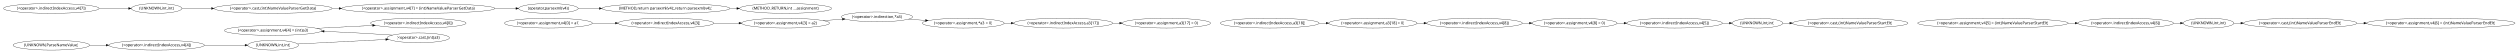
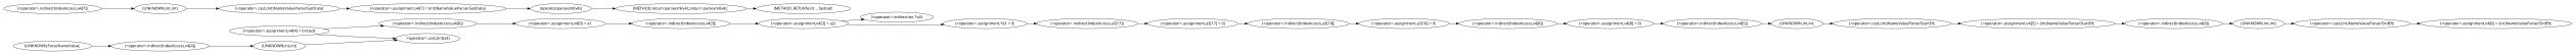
  digraph {
    fontname="Noto Sans"
    rankdir=LR
    node [fontname="Noto Sans"]
    edge [fontname="Noto Sans"]
    n1 [label="(<operator>.assignment,v4[4] = (int)a3)"]
    n2 [label="(<operator>.indirectIndexAccess,v4[0])"]
    n3 [label="(<operator>.assignment,v4[0] = a1)"]
    n4 [label="(<operator>.indirectIndexAccess,v4[4])"]
    n5 [label="(UNKNOWN,int,int)"]
    n6 [label="(<operator>.cast,(int)a3)"]
    n7 [label="(<operator>.indirectIndexAccess,v4[3])"]
    n8 [label="(<operator>.assignment,v4[3] = a2)"]
    n9 [label="(<operator>.indirection,*a3)"]
    n10 [label="(<operator>.assignment,*a3 = 0)"]
    n11 [label="(<operator>.indirectIndexAccess,a3[17])"]
    n12 [label="(<operator>.assignment,a3[17] = 0)"]
    n13 [label="(<operator>.indirectIndexAccess,a3[18])"]
    n14 [label="(<operator>.assignment,a3[18] = 0)"]
    n15 [label="(<operator>.indirectIndexAccess,v4[8])"]
    n16 [label="(<operator>.assignment,v4[8] = 0)"]
    n17 [label="(<operator>.indirectIndexAccess,v4[5])"]
    n18 [label="(UNKNOWN,int,int)"]
    n19 [label="(<operator>.assignment,v4[5] = (int)NameValueParserStartElt)"]
    n20 [label="(<operator>.indirectIndexAccess,v4[6])"]
    n21 [label="(UNKNOWN,int,int)"]
    n22 [label="(<operator>.cast,(int)NameValueParserStartElt)"]
    n23 [label="(<operator>.assignment,v4[6] = (int)NameValueParserEndElt)"]
    n24 [label="(<operator>.indirectIndexAccess,v4[7])"]
    n25 [label="(UNKNOWN,int,int)"]
    n26 [label="(<operator>.cast,(int)NameValueParserEndElt)"]
    n27 [label="(<operator>.assignment,v4[7] = (int)NameValueParserGetData)"]
    n28 [label="(operator,parsexml(v4))"]
    n29 [label="(METHOD,return parsexml(v4);,return parsexml(v4);)"]
    n30 [label="(<operator>.cast,(int)NameValueParserGetData)"]
-   n31 [label="(METHOD_RETURN,int __assignment)"]
+   n31 [label="(METHOD_RETURN,int __fastcall)"]
    n32 [label="(UNKNOWN,ParseNameValue)"]
    n1 -> n2
+   n2 -> n3
    n3 -> n7
    n4 -> n5
    n5 -> n6
-   n6 -> n1
+   n1 -> n6
    n7 -> n8
    n8 -> n9
-   n9 -> n10
+   n8 -> n10
    n10 -> n11
    n11 -> n12
+   n12 -> n13
    n13 -> n14
    n14 -> n15
    n15 -> n16
    n16 -> n17
    n17 -> n18
    n18 -> n22
    n19 -> n20
    n20 -> n21
    n21 -> n26
+   n22 -> n19
    n24 -> n25
    n25 -> n30
    n26 -> n23
    n27 -> n28
    n28 -> n29
    n29 -> n31
    n30 -> n27
    n32 -> n4
  }
